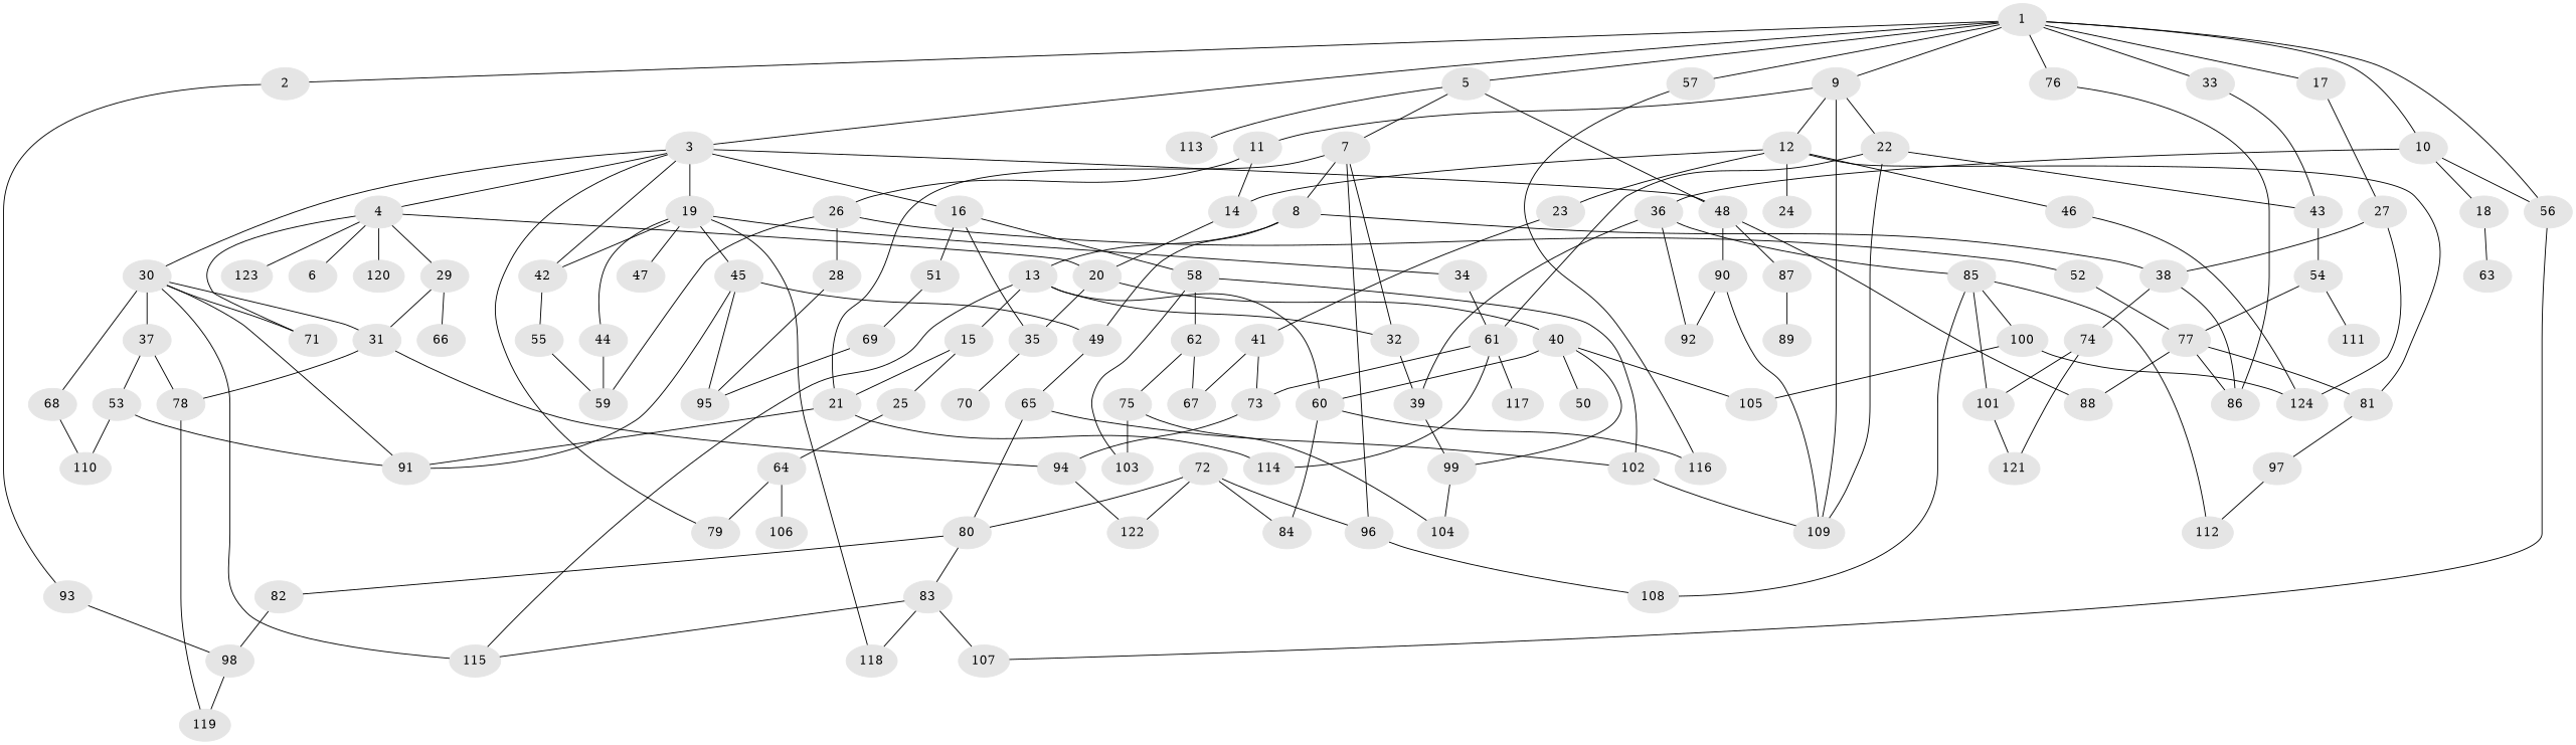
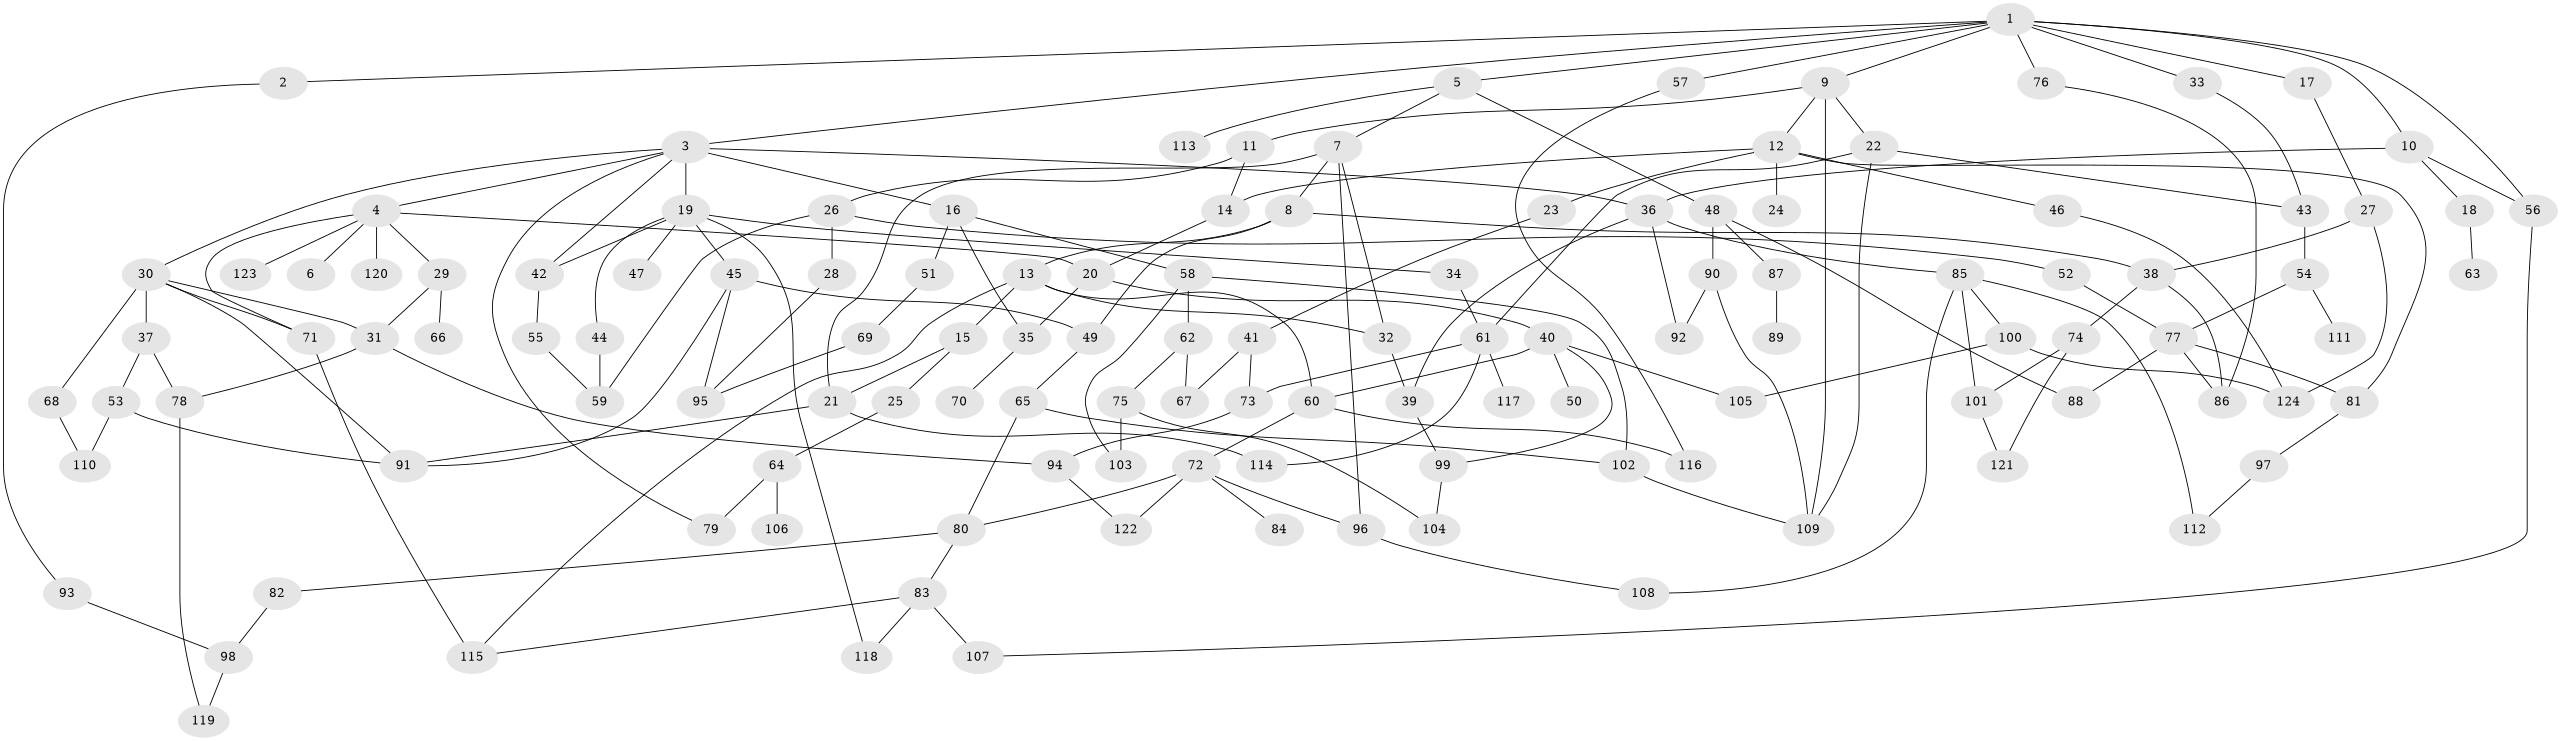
  graph {
    node [color=gray90 style=filled]
    1
    2
    3
    5
    9
    10
    17
    33
    56
    57
    76
    93
    4
    16
    19
    30
    36
    42
    79
    7
    48
    113
    11
    12
    22
    109
    18
    27
    43
    107
    116
    86
    98
    6
    20
    29
    71
    120
    123
    35
    51
    58
    34
    44
    45
    47
    118
    91
    31
    37
    68
    39
    85
    92
    55
    40
    66
    115
    8
    21
    32
    96
    87
    88
    90
    13
    38
    49
    114
    108
    15
    60
    74
    65
    14
    26
    23
    24
    46
    81
    61
    63
    28
    52
    59
    41
    124
    97
    25
    72
    64
    70
    69
    62
    102
    103
    95
    99
    50
    105
    54
    73
    117
    67
    106
    77
    78
    94
    53
    110
    119
    122
    101
    100
    112
    121
    104
    111
    89
    80
    75
    84
    82
    83
    1 -- 2
    1 -- 3
    1 -- 5
    1 -- 9
    1 -- 10
    1 -- 17
    1 -- 33
    1 -- 56
    1 -- 57
    1 -- 76
    2 -- 93
    3 -- 4
    3 -- 16
    3 -- 19
    3 -- 30
-   3 -- 48
+   3 -- 36
    3 -- 42
    3 -- 79
    5 -- 7
    5 -- 48
    5 -- 113
    9 -- 11
    9 -- 12
    9 -- 22
    9 -- 109
    10 -- 56
    10 -- 36
    10 -- 18
    17 -- 27
    33 -- 43
    56 -- 107
    57 -- 116
    76 -- 86
    93 -- 98
    4 -- 6
    4 -- 20
    4 -- 29
    4 -- 71
    4 -- 120
    4 -- 123
    16 -- 35
    16 -- 51
    16 -- 58
    19 -- 42
    19 -- 34
    19 -- 44
    19 -- 45
    19 -- 47
    19 -- 118
    30 -- 71
    30 -- 91
    30 -- 31
    30 -- 37
    30 -- 68
    36 -- 39
    36 -- 85
    36 -- 92
    42 -- 55
    7 -- 8
    7 -- 21
    7 -- 32
    7 -- 96
    48 -- 87
    48 -- 88
    48 -- 90
    11 -- 14
    11 -- 26
    12 -- 14
    12 -- 23
    12 -- 24
    12 -- 46
    12 -- 81
    22 -- 109
    22 -- 43
    22 -- 61
    18 -- 63
    27 -- 38
    27 -- 124
    43 -- 54
    98 -- 119
    20 -- 35
    20 -- 40
    29 -- 31
    29 -- 66
-   30 -- 115
+   71 -- 115
    35 -- 70
    51 -- 69
    58 -- 62
    58 -- 102
    58 -- 103
    34 -- 61
    44 -- 59
    45 -- 91
    45 -- 49
    45 -- 95
    31 -- 78
    31 -- 94
    37 -- 78
    37 -- 53
    68 -- 110
    39 -- 99
    85 -- 108
    85 -- 101
    85 -- 100
    85 -- 112
    55 -- 59
    40 -- 60
    40 -- 99
    40 -- 50
    40 -- 105
    8 -- 13
    8 -- 38
    8 -- 49
    21 -- 91
    21 -- 114
    32 -- 39
    96 -- 108
    87 -- 89
    90 -- 109
    90 -- 92
    13 -- 115
    13 -- 32
    13 -- 15
    13 -- 60
    38 -- 86
    38 -- 74
    49 -- 65
    15 -- 21
    15 -- 25
    60 -- 116
-   60 -- 84
+   60 -- 72
    74 -- 101
    74 -- 121
    65 -- 102
    65 -- 80
    14 -- 20
    26 -- 28
    26 -- 52
    26 -- 59
    23 -- 41
    46 -- 124
    81 -- 97
    61 -- 114
    61 -- 73
    61 -- 117
    28 -- 95
    52 -- 77
    41 -- 73
    41 -- 67
    97 -- 112
    25 -- 64
    72 -- 96
    72 -- 122
    72 -- 80
    72 -- 84
    64 -- 79
    64 -- 106
    69 -- 95
    62 -- 67
    62 -- 75
    102 -- 109
    99 -- 104
    54 -- 77
    54 -- 111
    73 -- 94
    77 -- 86
    77 -- 88
    77 -- 81
    78 -- 119
    94 -- 122
    53 -- 91
    53 -- 110
    101 -- 121
    100 -- 124
    100 -- 105
    80 -- 82
    80 -- 83
    75 -- 103
    75 -- 104
    82 -- 98
    83 -- 107
    83 -- 118
    83 -- 115
  }
